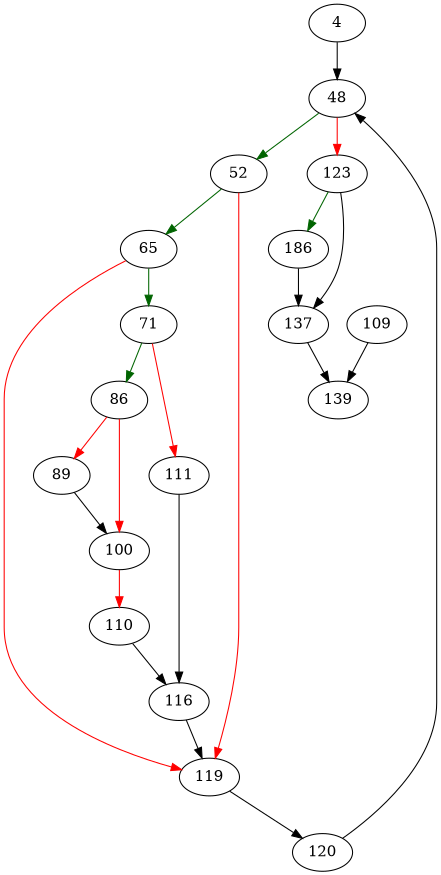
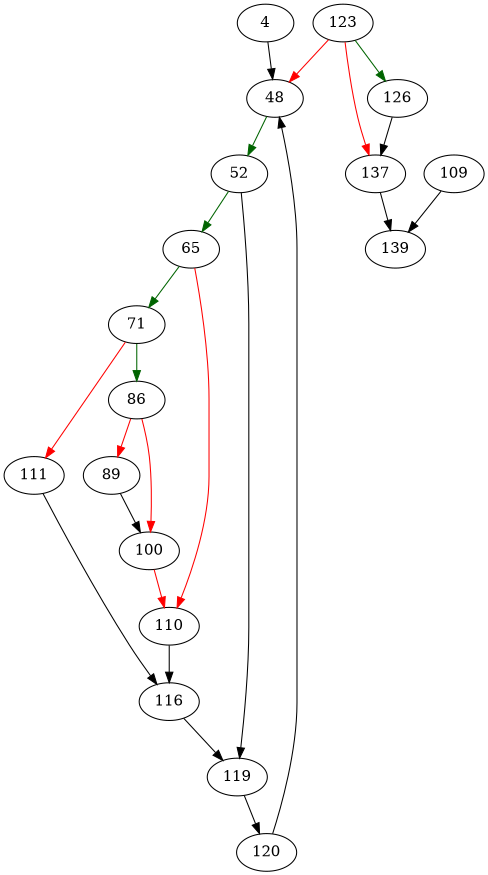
  strict digraph {
    4 [entry=true]
    48
    52
    123
    65
    119
-   126 [label=186]
+   126
    137
    71
    120
    139
    86
    111
    89
    100
    116
    110
    109
    4 -> 48
    48 -> 52 [color=darkgreen cond=true]
-   48 -> 123 [color=red cond=false]
+   123 -> 48 [color=red cond=false]
    52 -> 65 [color=darkgreen cond=true]
-   52 -> 119 [color=red cond=false]
+   52 -> 119 [color=black cond=false]
    123 -> 126 [color=darkgreen cond=true]
-   123 -> 137 [color=black cond=false]
-   65 -> 119 [color=red cond=false]
+   123 -> 137 [color=red cond=false]
+   65 -> 110 [color=red cond=false]
    65 -> 71 [color=darkgreen cond=true]
    119 -> 120
    126 -> 137
    137 -> 139
    71 -> 86 [color=darkgreen cond=true]
    71 -> 111 [color=red cond=false]
    120 -> 48
    86 -> 89 [color=red cond=true]
    86 -> 100 [color=red cond=false]
    111 -> 116
    89 -> 100
    100 -> 110 [color=red cond=false]
    116 -> 119
    110 -> 116
    109 -> 139
  }
